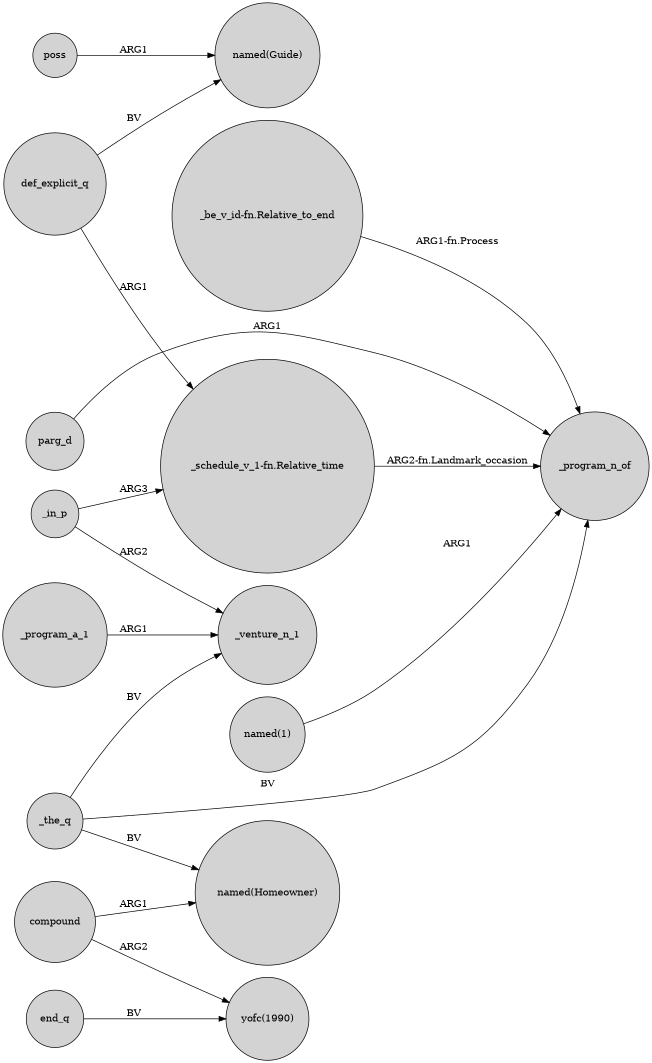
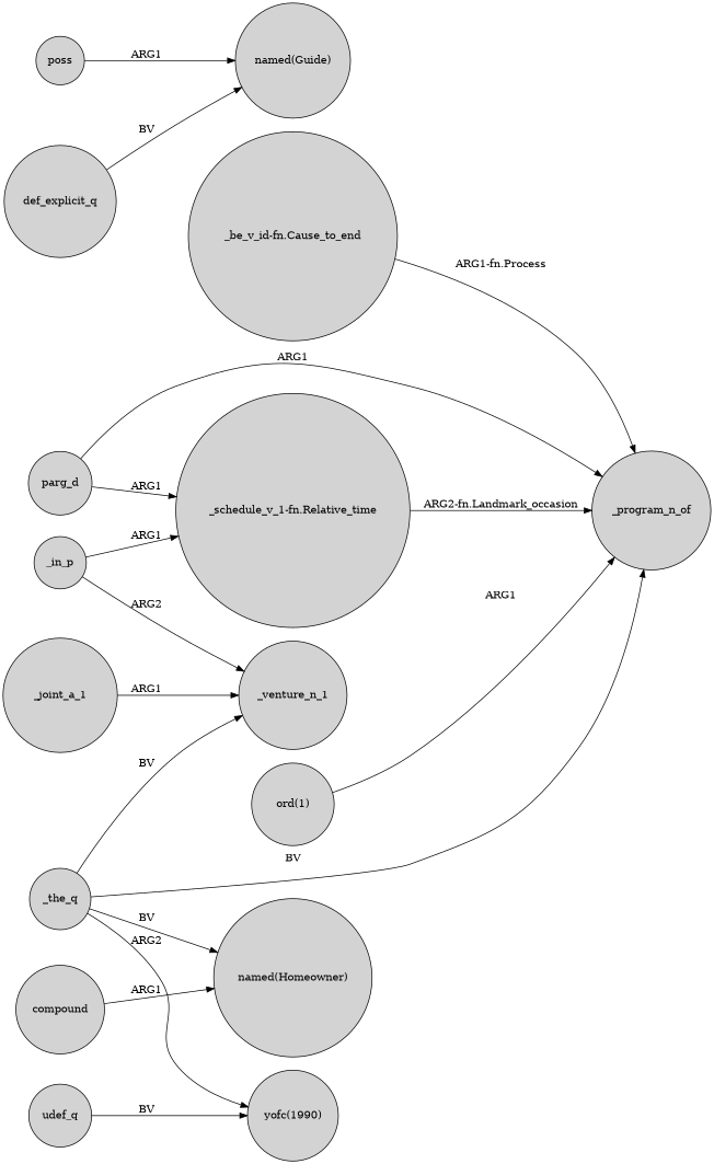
  digraph {
    rankdir=LR
    node [shape=circle style=filled]
    def_explicit_q
    "named(Guide)"
    compound
    "yofc(1990)"
    "named(Homeowner)"
-   "_be_v_id-fn.Cause_to_end" [label="_be_v_id-fn.Relative_to_end"]
+   "_be_v_id-fn.Cause_to_end"
    _program_n_of
    _in_p
    "_schedule_v_1-fn.Relative_time"
    _venture_n_1
    _the_q
    parg_d
-   udef_q [label=end_q]
-   _joint_a_1 [label=_program_a_1]
-   "ord(1)" [label="named(1)"]
+   udef_q
+   _joint_a_1
+   "ord(1)"
    poss
    def_explicit_q -> "named(Guide)" [label=BV]
-   compound -> "yofc(1990)" [label=ARG2]
+   _the_q -> "yofc(1990)" [label=ARG2]
    compound -> "named(Homeowner)" [label=ARG1]
    "_be_v_id-fn.Cause_to_end" -> _program_n_of [label="ARG1-fn.Process"]
-   _in_p -> "_schedule_v_1-fn.Relative_time" [label=ARG3]
+   _in_p -> "_schedule_v_1-fn.Relative_time" [label=ARG1]
    _in_p -> _venture_n_1 [label=ARG2]
    "_schedule_v_1-fn.Relative_time" -> _program_n_of [label="ARG2-fn.Landmark_occasion"]
    _the_q -> "named(Homeowner)" [label=BV]
    _the_q -> _program_n_of [label=BV]
    _the_q -> _venture_n_1 [label=BV]
    parg_d -> _program_n_of [label=ARG1]
-   def_explicit_q -> "_schedule_v_1-fn.Relative_time" [label=ARG1]
+   parg_d -> "_schedule_v_1-fn.Relative_time" [label=ARG1]
    udef_q -> "yofc(1990)" [label=BV]
    _joint_a_1 -> _venture_n_1 [label=ARG1]
    "ord(1)" -> _program_n_of [label=ARG1]
    poss -> "named(Guide)" [label=ARG1]
  }
